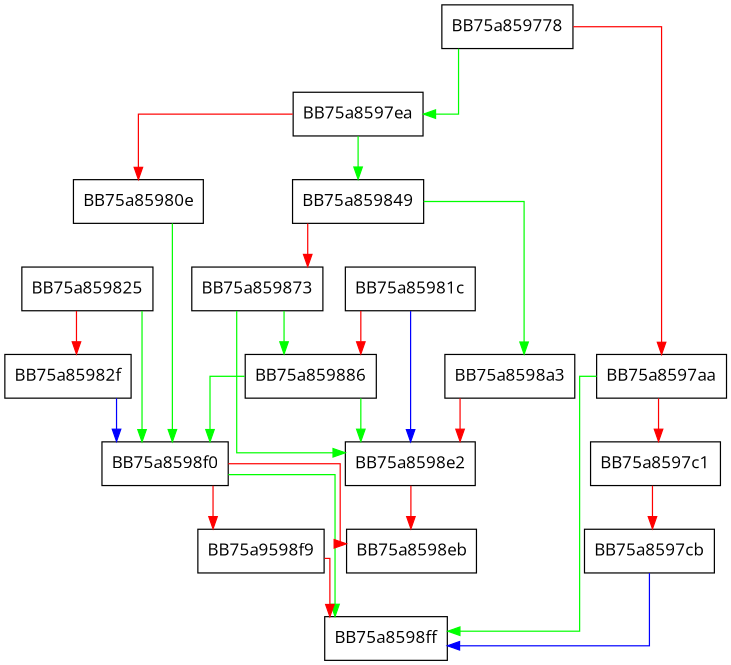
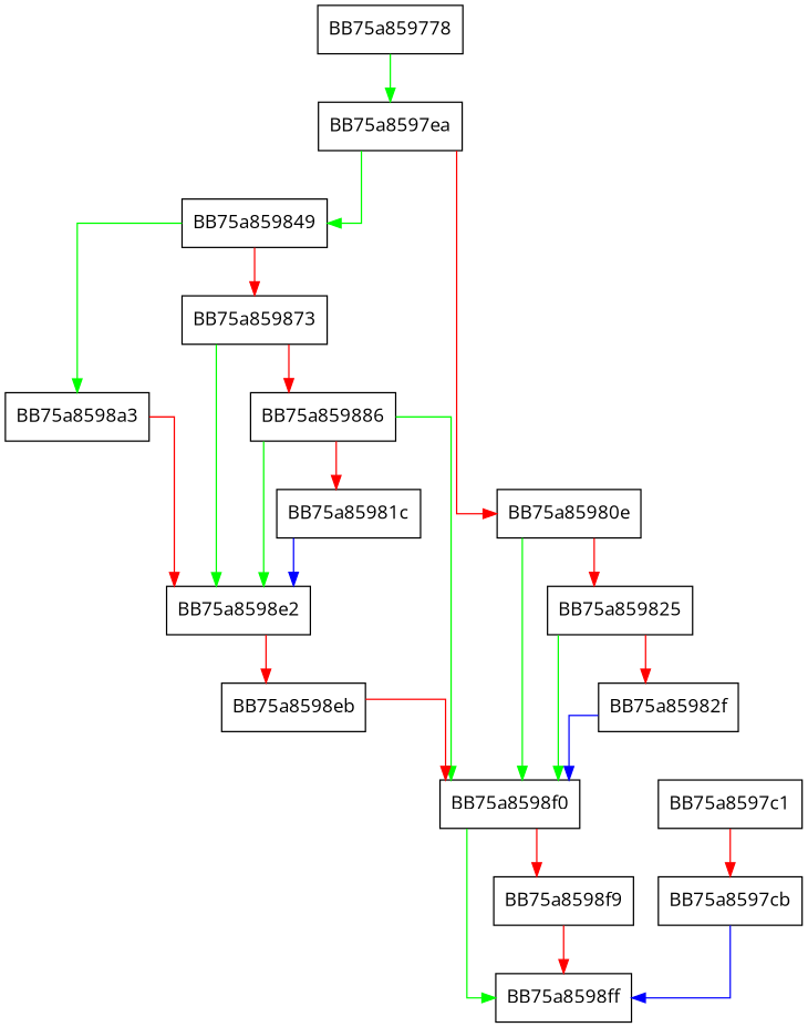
  digraph {
    fontname="Open Sans"
    splines=ortho
    node [fontname="Open Sans" shape=box]
    edge [color=red fontname="Open Sans"]
    BB75a859778
    BB75a8597ea
-   BB75a8597aa
    BB75a859849
    BB75a85980e
    BB75a8598ff
    BB75a8597c1
    BB75a8598a3
    BB75a859873
    BB75a8598f0
    BB75a859825
    BB75a8597cb
    BB75a8598e2
    BB75a859886
-   BB75a8598f9 [label=BB75a9598f9]
+   BB75a8598f9
    BB75a85982f
    BB75a8598eb
    n18 [label=BB75a85981c]
    BB75a859778 -> BB75a8597ea [color=green]
-   BB75a859778 -> BB75a8597aa
    BB75a8597ea -> BB75a859849 [color=green]
    BB75a8597ea -> BB75a85980e
-   BB75a8597aa -> BB75a8598ff [color=green]
-   BB75a8597aa -> BB75a8597c1
    BB75a859849 -> BB75a8598a3 [color=green]
    BB75a859849 -> BB75a859873
    BB75a85980e -> BB75a8598f0 [color=green]
+   BB75a85980e -> BB75a859825
    BB75a8597c1 -> BB75a8597cb
    BB75a8598a3 -> BB75a8598e2
    BB75a859873 -> BB75a8598e2 [color=green]
-   BB75a859873 -> BB75a859886 [color=green]
+   BB75a859873 -> BB75a859886
    BB75a8598f0 -> BB75a8598ff [color=green]
    BB75a8598f0 -> BB75a8598f9
    BB75a859825 -> BB75a8598f0 [color=green]
    BB75a859825 -> BB75a85982f
    BB75a8597cb -> BB75a8598ff [color=blue]
    BB75a8598e2 -> BB75a8598eb
    BB75a859886 -> BB75a8598f0 [color=green]
    BB75a859886 -> BB75a8598e2 [color=green]
-   n18 -> BB75a859886
+   BB75a859886 -> n18
    BB75a8598f9 -> BB75a8598ff
    BB75a85982f -> BB75a8598f0 [color=blue]
-   BB75a8598f0 -> BB75a8598eb
+   BB75a8598eb -> BB75a8598f0
    n18 -> BB75a8598e2 [color=blue]
  }
